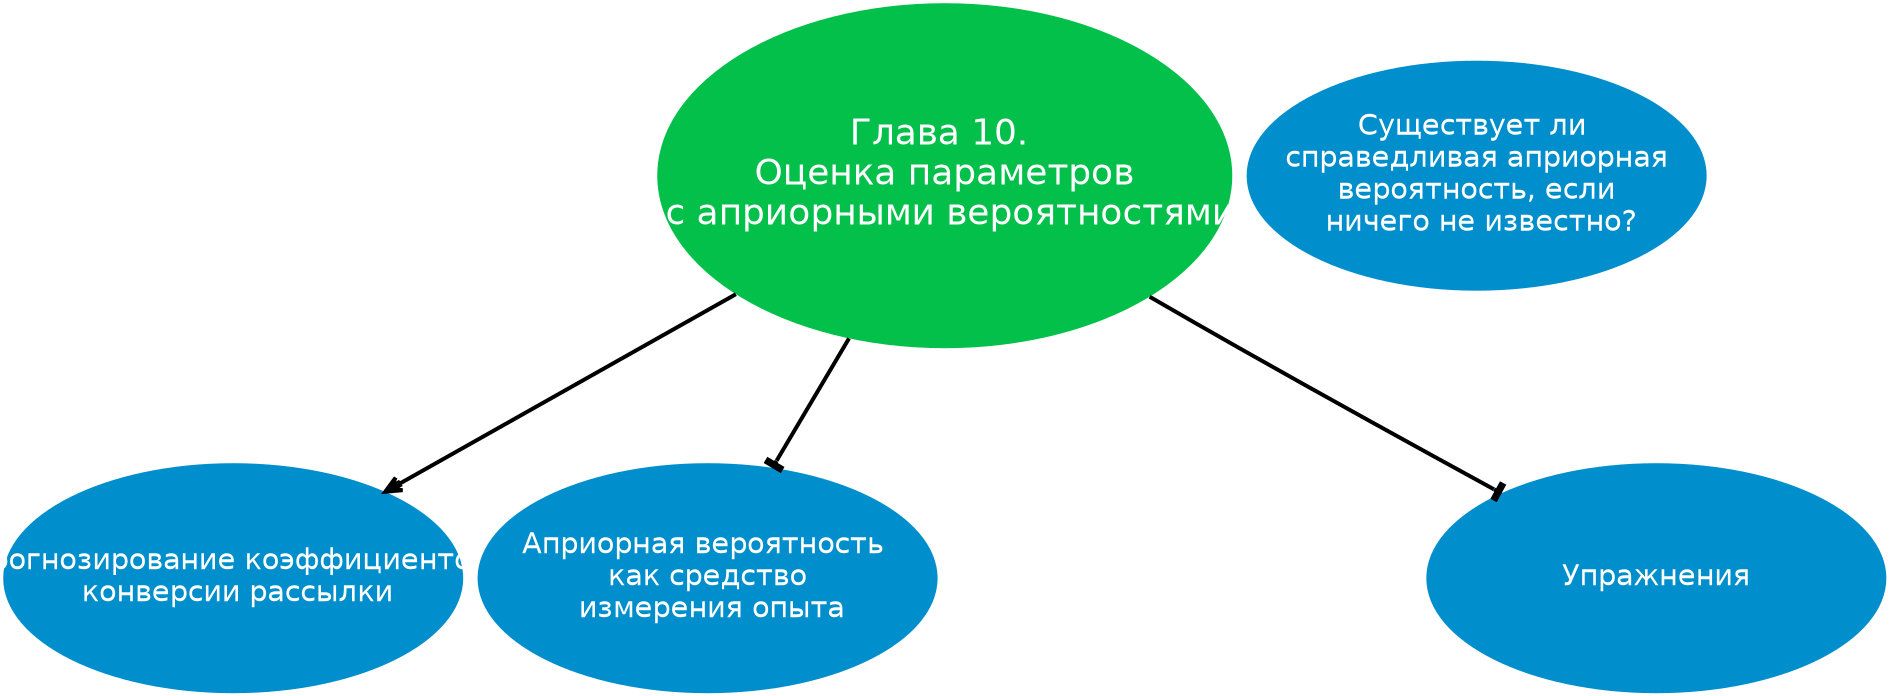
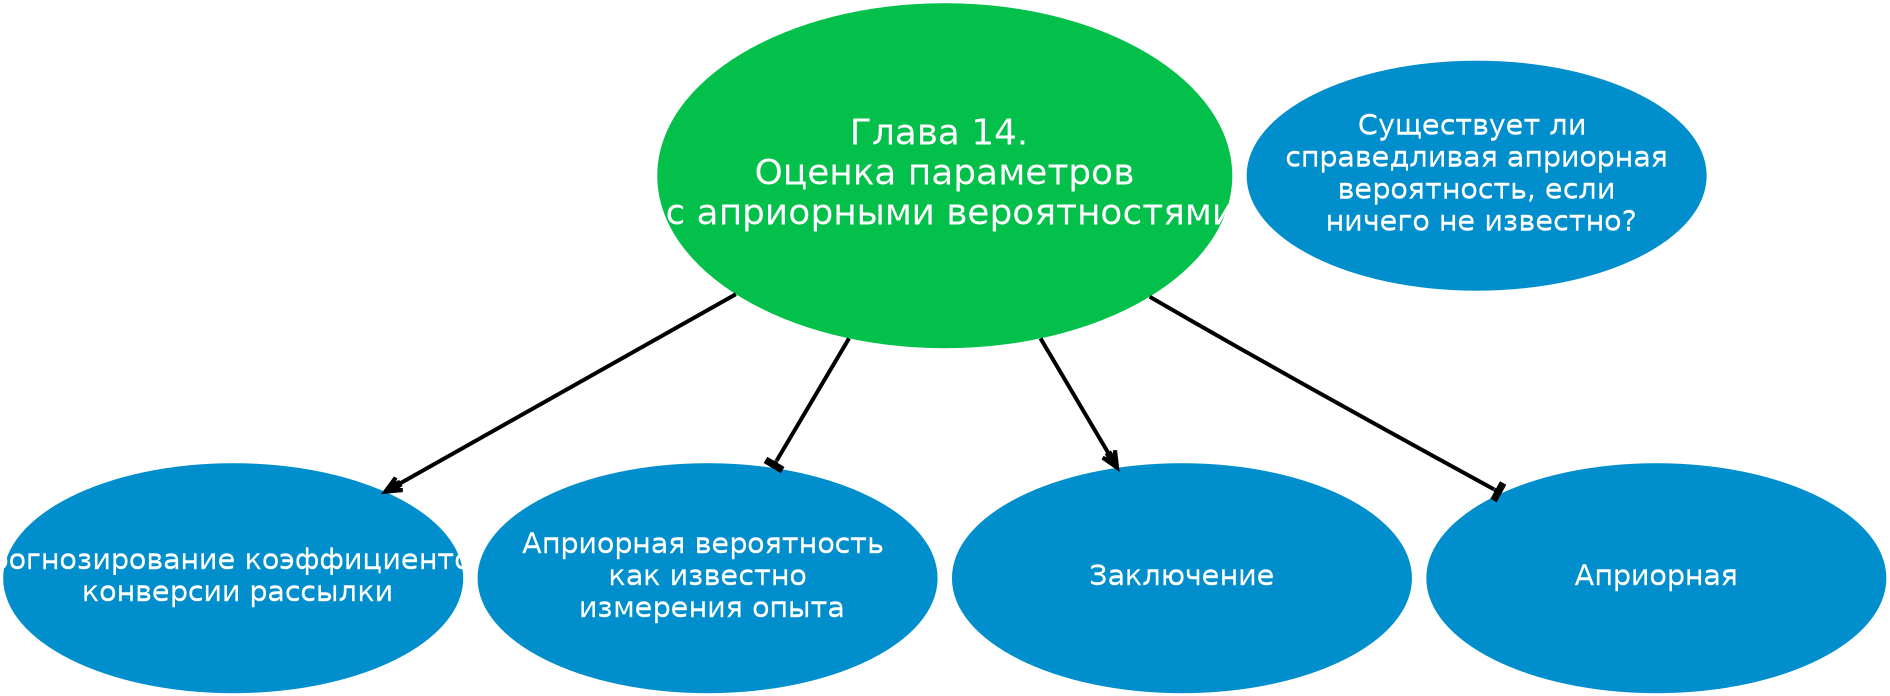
  digraph {
    fontname=Helvetica
    ranksep=2
    node [fillcolor="#008ECC" fixedsize=true fontcolor="#FFFFFF" fontname=Helvetica fontsize=36 penwidth=0 shape=ellipse style=filled]
    edge [arrowhead=vee arrowsize=2 penwidth=5]
-   n1 [fillcolor="#03C04A" fontsize=45 height=6 label="Глава 10. \n Оценка параметров \n с априорными вероятностями" width=10]
+   n1 [fillcolor="#03C04A" fontsize=45 height=6 label="Глава 14. \n Оценка параметров \n с априорными вероятностями" width=10]
    n2 [height=4 label="Прогнозирование коэффициентов \n конверсии рассылки" width=8]
-   n3 [height=4 label="Априорная вероятность \n как средство \n измерения опыта" width=8]
-   n5 [height=4 label="Упражнения" width=8]
+   n3 [height=4 label="Априорная вероятность \n как известно \n измерения опыта" width=8]
+   n4 [height=4 label="Заключение" width=8]
+   n5 [height=4 label="Априорная" width=8]
    n6 [height=4 label="Существует ли \n справедливая априорная \n вероятность, если \n ничего не известно?" width=8]
    n1 -> n2
    n1 -> n3 [arrowhead=tee]
+   n1 -> n4
    n1 -> n5 [arrowhead=tee]
  }
